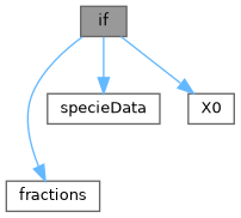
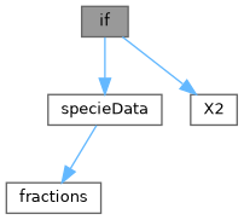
  digraph {
    rankdir=TB
    node [color=grey40 fillcolor=white fontname=Helvetica fontsize=10 shape=box style=filled]
    edge [color=steelblue1 fontname=Helvetica fontsize=10 labelfontname=Helvetica labelfontsize=10 style=solid]
    n1 [color=gray40 fillcolor=grey60 fontcolor=black height=0.2 label=if width=0.4]
    n2 [height=0.2 label=fractions width=0.4]
    n3 [height=0.2 label=specieData width=0.4]
-   n4 [height=0.2 label=X0 width=0.4]
-   n1 -> n2
+   n4 [height=0.2 label=X2 width=0.4]
+   n3 -> n2
    n1 -> n3
    n1 -> n4
  }
